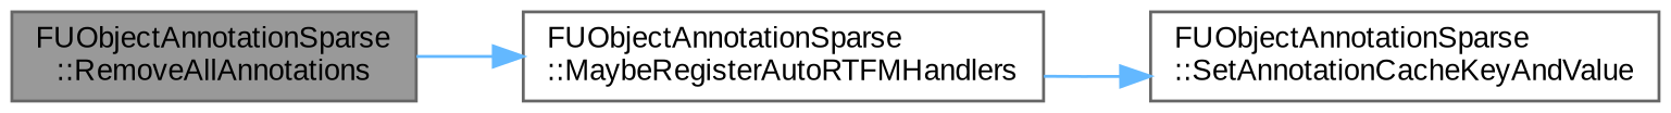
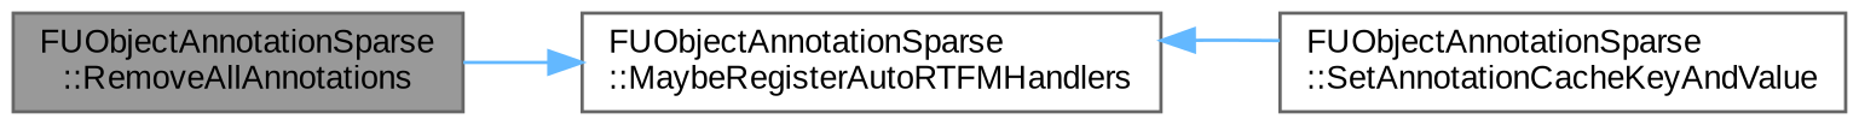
  digraph {
    fontname="Liberation Sans"
    rankdir=LR
    node [color=grey40 fillcolor=white fontname="Liberation Sans" fontsize=10 shape=box style=filled]
    edge [color=steelblue1 fontname="Liberation Sans" fontsize=10 labelfontname=Helvetica labelfontsize=10 style=solid]
    n1 [color=gray40 fillcolor=grey60 fontcolor=black height=0.2 label="FUObjectAnnotationSparse\l::RemoveAllAnnotations" width=0.4]
    n2 [height=0.2 label="FUObjectAnnotationSparse\l::MaybeRegisterAutoRTFMHandlers" width=0.4]
    n3 [height=0.2 label="FUObjectAnnotationSparse\l::SetAnnotationCacheKeyAndValue" width=0.4]
    n1 -> n2
-   n2 -> n3
+   n3 -> n2
  }
